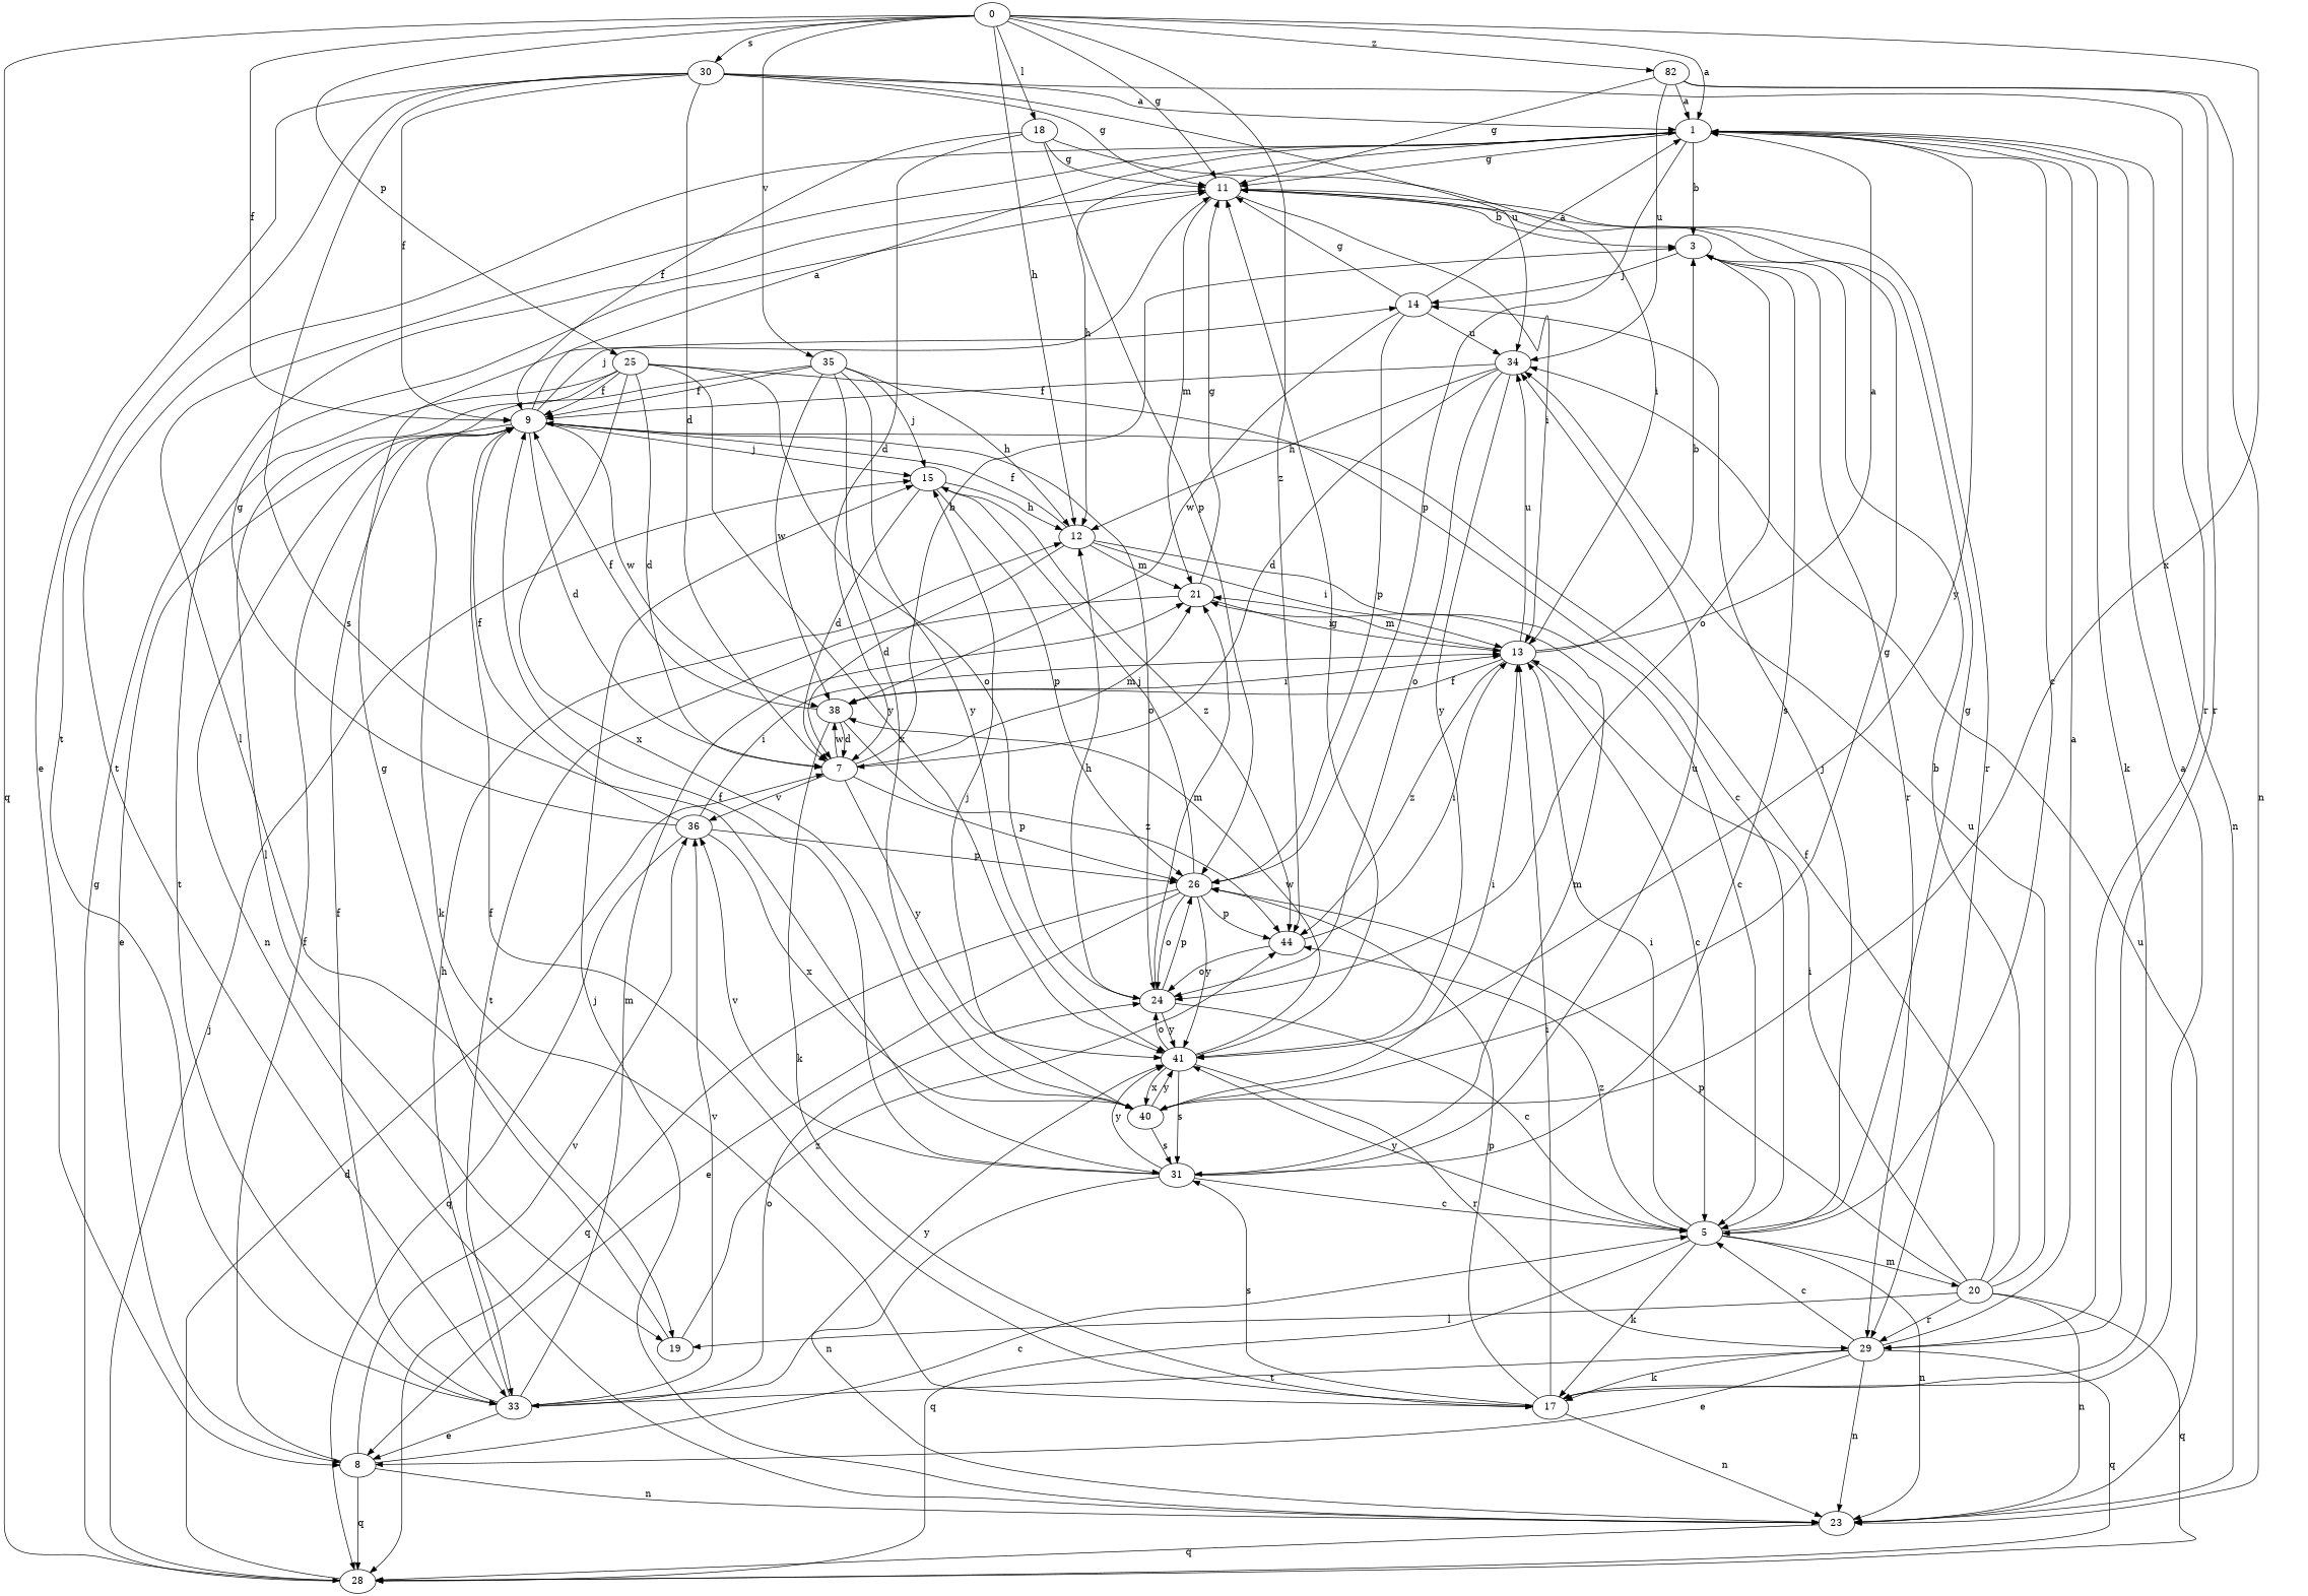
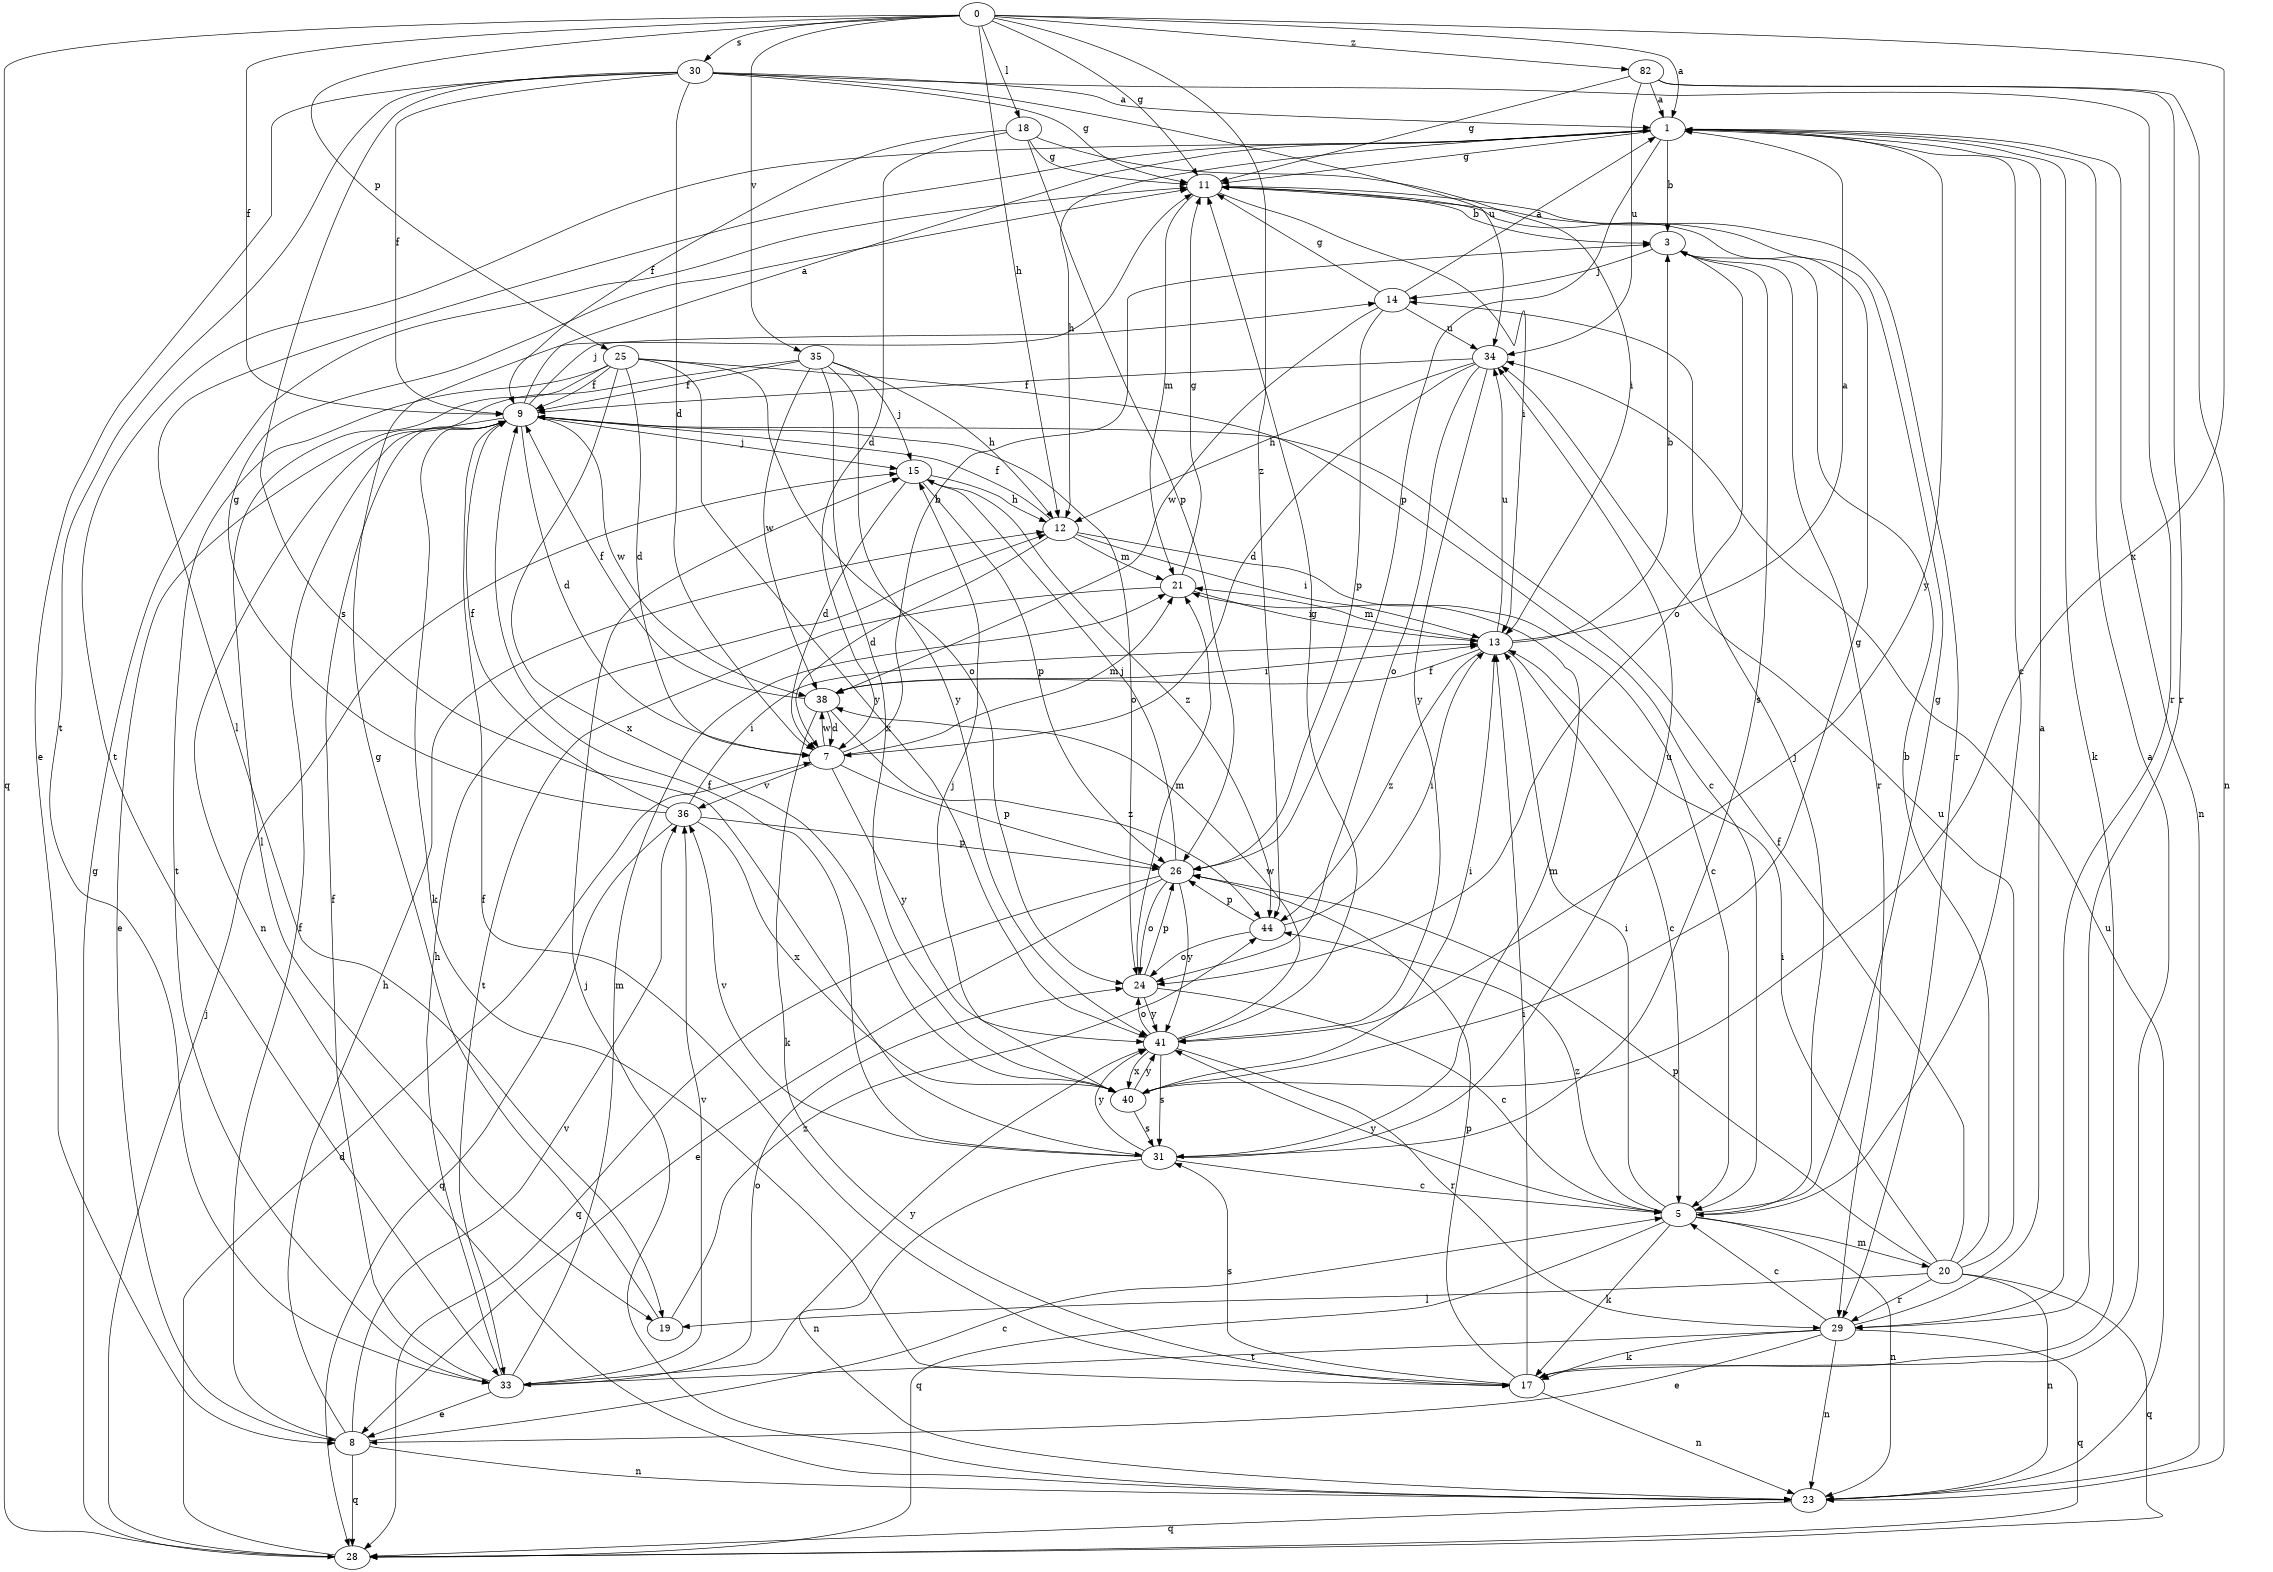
  strict digraph {
    0
    1
    9
    11
    12
    18
    25
    28
    30
    35
    40
    n12 [label=82]
    44
    3
    5
    17
    19
    23
    26
    33
    41
    14
    24
    7
    38
    8
    15
    29
    13
    21
    31
    34
    20
    36
    0 -> 1 [label=a]
    0 -> 9 [label=f]
    0 -> 11 [label=g]
    0 -> 12 [label=h]
    0 -> 18 [label=l]
    0 -> 25 [label=p]
    0 -> 28 [label=q]
    0 -> 30 [label=s]
    0 -> 35 [label=v]
    0 -> 40 [label=x]
    0 -> n12 [label=z]
    0 -> 44 [label=z]
    1 -> 11 [label=g]
    1 -> 12 [label=h]
    1 -> 3 [label=b]
    1 -> 5 [label=c]
    1 -> 17 [label=k]
    1 -> 19 [label=l]
    1 -> 23 [label=n]
    1 -> 26 [label=p]
    1 -> 33 [label=t]
    1 -> 41 [label=y]
    9 -> 1 [label=a]
    9 -> 17 [label=k]
    9 -> 14 [label=j]
    9 -> 24 [label=o]
    9 -> 7 [label=d]
    9 -> 38 [label=w]
    9 -> 8 [label=e]
    9 -> 15 [label=j]
    11 -> 3 [label=b]
    11 -> 29 [label=r]
    11 -> 13 [label=i]
    11 -> 21 [label=m]
    12 -> 9 [label=f]
    12 -> 5 [label=c]
    12 -> 7 [label=d]
    12 -> 13 [label=i]
    12 -> 21 [label=m]
    18 -> 9 [label=f]
    18 -> 11 [label=g]
    18 -> 26 [label=p]
    18 -> 7 [label=d]
    18 -> 13 [label=i]
    25 -> 9 [label=f]
    25 -> 40 [label=x]
    25 -> 5 [label=c]
    25 -> 19 [label=l]
    25 -> 33 [label=t]
    25 -> 41 [label=y]
    25 -> 24 [label=o]
    25 -> 7 [label=d]
    28 -> 11 [label=g]
    28 -> 7 [label=d]
    28 -> 15 [label=j]
    30 -> 1 [label=a]
    30 -> 9 [label=f]
    30 -> 11 [label=g]
    30 -> 33 [label=t]
    30 -> 7 [label=d]
    30 -> 8 [label=e]
    30 -> 29 [label=r]
    30 -> 31 [label=s]
    30 -> 34 [label=u]
    35 -> 9 [label=f]
    35 -> 12 [label=h]
    35 -> 40 [label=x]
    35 -> 23 [label=n]
    35 -> 41 [label=y]
    35 -> 38 [label=w]
    35 -> 15 [label=j]
    40 -> 11 [label=g]
    40 -> 41 [label=y]
    40 -> 15 [label=j]
    40 -> 13 [label=i]
    40 -> 31 [label=s]
    n12 -> 1 [label=a]
    n12 -> 11 [label=g]
    n12 -> 23 [label=n]
    n12 -> 29 [label=r]
    n12 -> 34 [label=u]
-   26 -> 44 [label=p]
+   44 -> 26 [label=p]
    44 -> 24 [label=o]
    44 -> 13 [label=i]
    3 -> 14 [label=j]
    3 -> 24 [label=o]
    3 -> 29 [label=r]
    3 -> 31 [label=s]
    5 -> 11 [label=g]
    5 -> 28 [label=q]
    5 -> 44 [label=z]
    5 -> 17 [label=k]
    5 -> 23 [label=n]
    5 -> 41 [label=y]
    5 -> 14 [label=j]
    5 -> 13 [label=i]
    5 -> 20 [label=m]
    17 -> 1 [label=a]
    17 -> 9 [label=f]
    17 -> 23 [label=n]
    17 -> 26 [label=p]
    17 -> 13 [label=i]
    17 -> 31 [label=s]
    19 -> 11 [label=g]
    19 -> 44 [label=z]
    23 -> 28 [label=q]
    23 -> 15 [label=j]
    23 -> 34 [label=u]
    26 -> 28 [label=q]
    26 -> 41 [label=y]
    26 -> 24 [label=o]
    26 -> 8 [label=e]
    26 -> 15 [label=j]
    33 -> 9 [label=f]
    33 -> 12 [label=h]
    33 -> 41 [label=y]
    33 -> 24 [label=o]
    33 -> 8 [label=e]
    33 -> 21 [label=m]
    33 -> 36 [label=v]
    41 -> 11 [label=g]
    41 -> 40 [label=x]
    41 -> 24 [label=o]
    41 -> 38 [label=w]
    41 -> 29 [label=r]
    41 -> 31 [label=s]
    14 -> 1 [label=a]
    14 -> 11 [label=g]
    14 -> 26 [label=p]
    14 -> 38 [label=w]
    14 -> 34 [label=u]
    24 -> 5 [label=c]
    24 -> 26 [label=p]
    24 -> 41 [label=y]
    24 -> 21 [label=m]
    7 -> 3 [label=b]
    7 -> 26 [label=p]
    7 -> 41 [label=y]
    7 -> 38 [label=w]
    7 -> 21 [label=m]
    7 -> 36 [label=v]
    38 -> 9 [label=f]
    38 -> 44 [label=z]
    38 -> 17 [label=k]
    38 -> 7 [label=d]
    38 -> 13 [label=i]
    8 -> 9 [label=f]
-   24 -> 12 [label=h]
+   8 -> 12 [label=h]
    8 -> 28 [label=q]
    8 -> 5 [label=c]
    8 -> 23 [label=n]
    8 -> 36 [label=v]
    15 -> 12 [label=h]
    15 -> 44 [label=z]
    15 -> 26 [label=p]
    15 -> 7 [label=d]
    29 -> 1 [label=a]
    29 -> 28 [label=q]
    29 -> 5 [label=c]
    29 -> 17 [label=k]
    29 -> 23 [label=n]
    29 -> 33 [label=t]
    29 -> 8 [label=e]
    13 -> 1 [label=a]
    13 -> 44 [label=z]
    13 -> 3 [label=b]
    13 -> 5 [label=c]
    13 -> 38 [label=f]
    13 -> 21 [label=m]
    13 -> 34 [label=u]
    21 -> 11 [label=g]
    21 -> 33 [label=t]
    21 -> 13 [label=i]
    31 -> 9 [label=f]
    31 -> 5 [label=c]
    31 -> 23 [label=n]
    31 -> 41 [label=y]
    31 -> 21 [label=m]
    31 -> 34 [label=u]
    31 -> 36 [label=v]
    34 -> 9 [label=f]
    34 -> 12 [label=h]
    34 -> 41 [label=y]
    34 -> 24 [label=o]
    34 -> 7 [label=d]
    20 -> 9 [label=f]
    20 -> 28 [label=q]
    20 -> 3 [label=b]
    20 -> 19 [label=l]
    20 -> 23 [label=n]
    20 -> 26 [label=p]
    20 -> 29 [label=r]
    20 -> 13 [label=i]
    20 -> 34 [label=u]
    36 -> 9 [label=f]
    36 -> 11 [label=g]
    36 -> 28 [label=q]
    36 -> 40 [label=x]
    36 -> 26 [label=p]
    36 -> 13 [label=i]
  }
